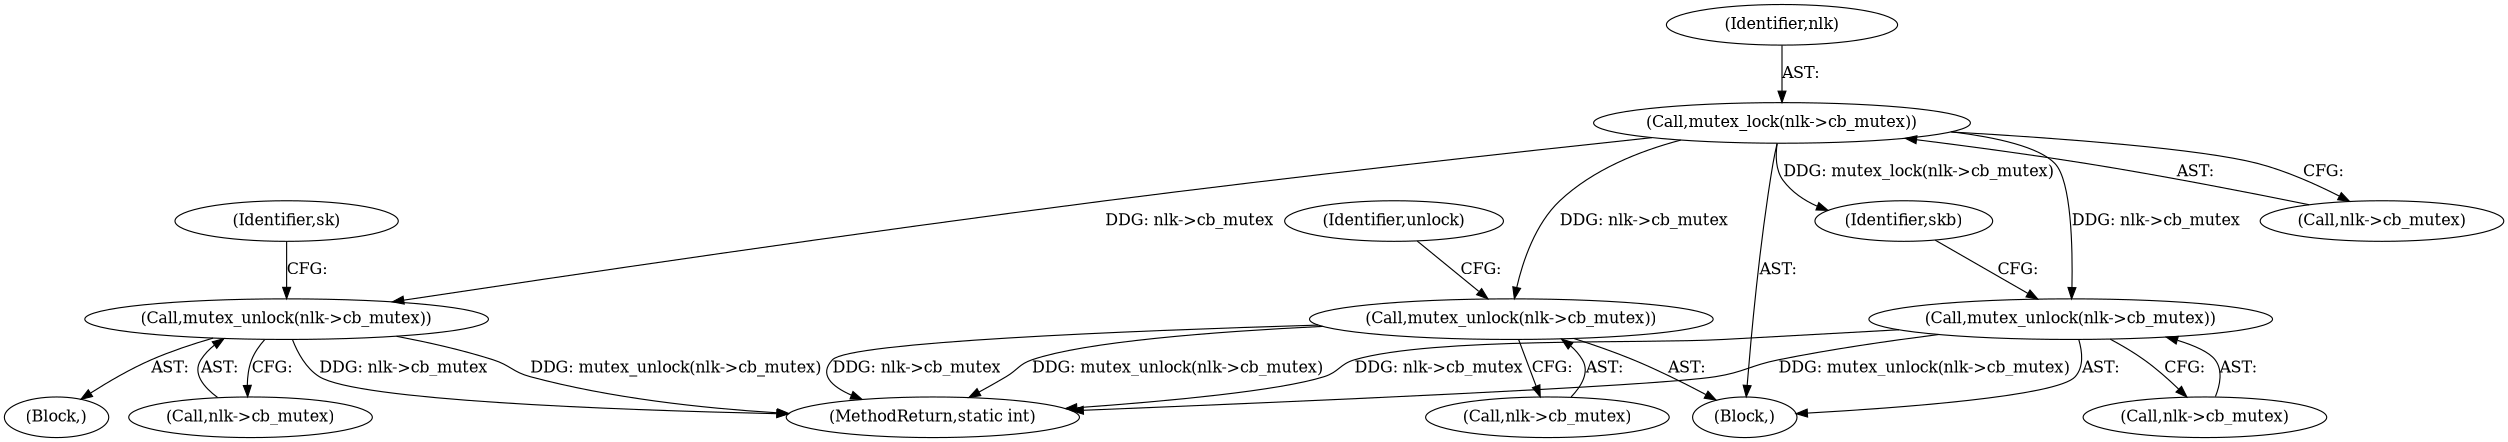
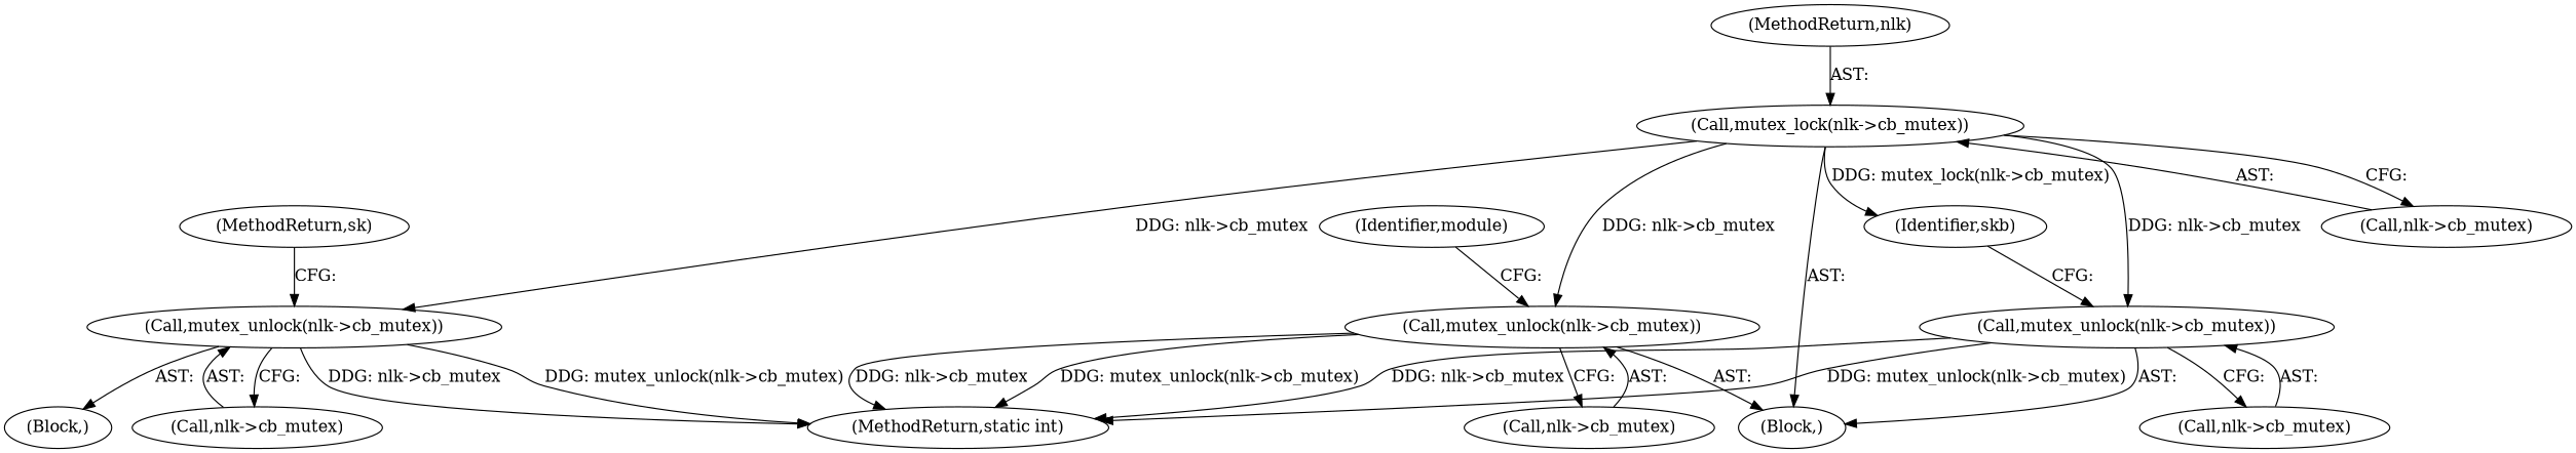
  digraph {
    n1 [label="(Call,mutex_lock(nlk->cb_mutex))"]
    n2 [label="(Call,mutex_unlock(nlk->cb_mutex))"]
    n3 [label="(Call,mutex_unlock(nlk->cb_mutex))"]
    n4 [label="(Call,mutex_unlock(nlk->cb_mutex))"]
    n5 [label="(Call,nlk->cb_mutex)"]
    n6 [label="(Block,)"]
    n7 [label="(Identifier,skb)"]
    n8 [label="(MethodReturn,static int)"]
    n9 [label="(Block,)"]
    n10 [label="(Call,nlk->cb_mutex)"]
    n11 [label="(Call,nlk->cb_mutex)"]
    n12 [label="(Call,nlk->cb_mutex)"]
-   n13 [label="(Identifier,unlock)"]
-   n14 [label="(Identifier,sk)"]
-   n15 [label="(Identifier,nlk)"]
+   n13 [label="(Identifier,module)"]
+   n14 [label="(MethodReturn,sk)"]
+   n15 [label="(MethodReturn,nlk)"]
    n1 -> n2 [label="DDG: nlk->cb_mutex"]
    n1 -> n3 [label="DDG: nlk->cb_mutex"]
    n1 -> n4 [label="DDG: nlk->cb_mutex"]
    n1 -> n5 [label="CFG: "]
    n1 -> n6 [label="AST: "]
    n1 -> n7 [label="DDG: mutex_lock(nlk->cb_mutex)"]
    n2 -> n8 [label="DDG: mutex_unlock(nlk->cb_mutex)"]
    n2 -> n8 [label="DDG: nlk->cb_mutex"]
    n2 -> n9 [label="AST: "]
    n2 -> n10 [label="CFG: "]
    n3 -> n6 [label="AST: "]
    n3 -> n8 [label="DDG: mutex_unlock(nlk->cb_mutex)"]
    n3 -> n8 [label="DDG: nlk->cb_mutex"]
    n3 -> n11 [label="CFG: "]
    n4 -> n6 [label="AST: "]
    n4 -> n8 [label="DDG: mutex_unlock(nlk->cb_mutex)"]
    n4 -> n8 [label="DDG: nlk->cb_mutex"]
    n4 -> n12 [label="CFG: "]
    n5 -> n1 [label="AST: "]
    n7 -> n4 [label="CFG: "]
    n10 -> n2 [label="AST: "]
    n11 -> n3 [label="AST: "]
    n12 -> n4 [label="AST: "]
    n13 -> n3 [label="CFG: "]
    n14 -> n2 [label="CFG: "]
    n15 -> n1 [label="AST: "]
  }
